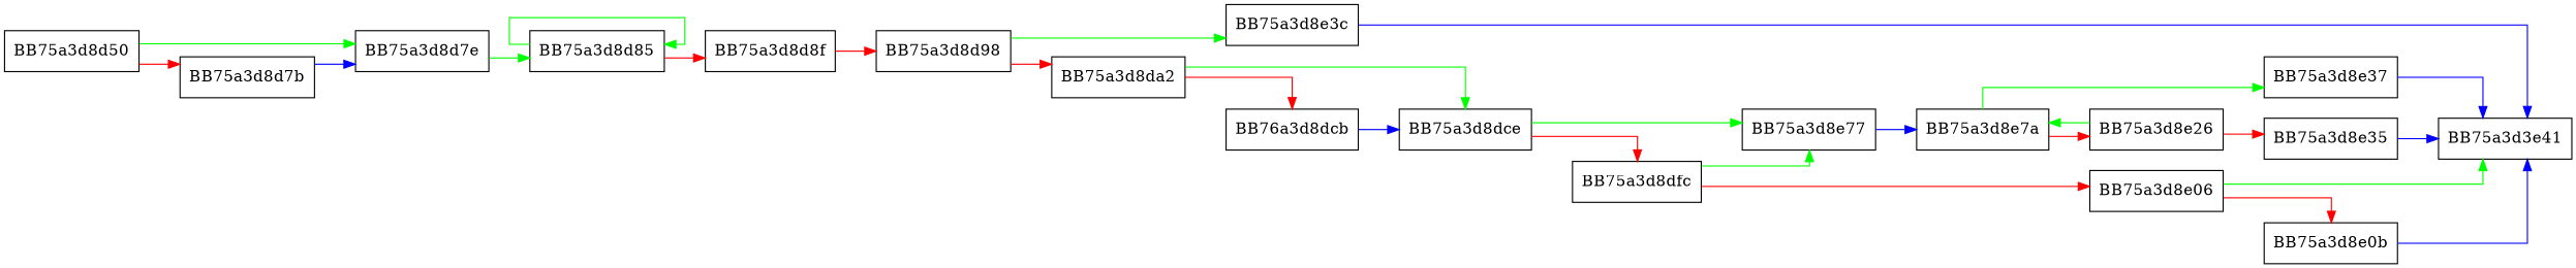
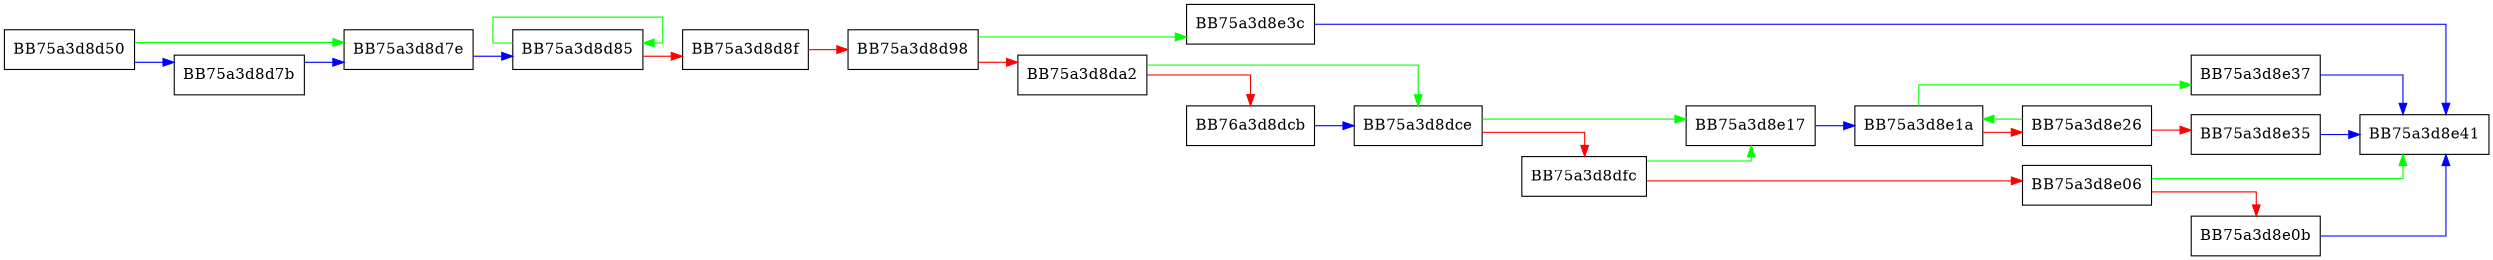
  digraph {
    rankdir=LR
    splines=ortho
    node [shape=box]
    edge [color=red]
    BB75a3d8d50
    BB75a3d8d7e
    BB75a3d8d7b
    BB75a3d8d85
    BB75a3d8d8f
    BB75a3d8d98
    BB75a3d8e3c
-   BB75a3d8e41 [label=BB75a3d3e41]
+   BB75a3d8e41
    BB75a3d8da2
    BB75a3d8dce
    n11 [label=BB76a3d8dcb]
-   BB75a3d8e17 [label=BB75a3d8e77]
+   BB75a3d8e17
    BB75a3d8dfc
-   BB75a3d8e1a [label=BB75a3d8e7a]
+   BB75a3d8e1a
    BB75a3d8e06
    BB75a3d8e37
    BB75a3d8e26
    BB75a3d8e0b
    BB75a3d8e35
    BB75a3d8d50 -> BB75a3d8d7e [color=green]
-   BB75a3d8d50 -> BB75a3d8d7b
-   BB75a3d8d7e -> BB75a3d8d85 [color=green]
+   BB75a3d8d50 -> BB75a3d8d7b [color=blue]
+   BB75a3d8d7e -> BB75a3d8d85 [color=blue]
    BB75a3d8d7b -> BB75a3d8d7e [color=blue]
    BB75a3d8d85 -> BB75a3d8d85 [color=green]
    BB75a3d8d85 -> BB75a3d8d8f
    BB75a3d8d8f -> BB75a3d8d98
    BB75a3d8d98 -> BB75a3d8e3c [color=green]
    BB75a3d8d98 -> BB75a3d8da2
    BB75a3d8e3c -> BB75a3d8e41 [color=blue]
    BB75a3d8da2 -> BB75a3d8dce [color=green]
    BB75a3d8da2 -> n11
    BB75a3d8dce -> BB75a3d8e17 [color=green]
    BB75a3d8dce -> BB75a3d8dfc
    n11 -> BB75a3d8dce [color=blue]
    BB75a3d8e17 -> BB75a3d8e1a [color=blue]
    BB75a3d8dfc -> BB75a3d8e17 [color=green]
    BB75a3d8dfc -> BB75a3d8e06
    BB75a3d8e1a -> BB75a3d8e37 [color=green]
    BB75a3d8e1a -> BB75a3d8e26
    BB75a3d8e06 -> BB75a3d8e41 [color=green]
    BB75a3d8e06 -> BB75a3d8e0b
    BB75a3d8e37 -> BB75a3d8e41 [color=blue]
    BB75a3d8e26 -> BB75a3d8e1a [color=green]
    BB75a3d8e26 -> BB75a3d8e35
    BB75a3d8e0b -> BB75a3d8e41 [color=blue]
    BB75a3d8e35 -> BB75a3d8e41 [color=blue]
  }
